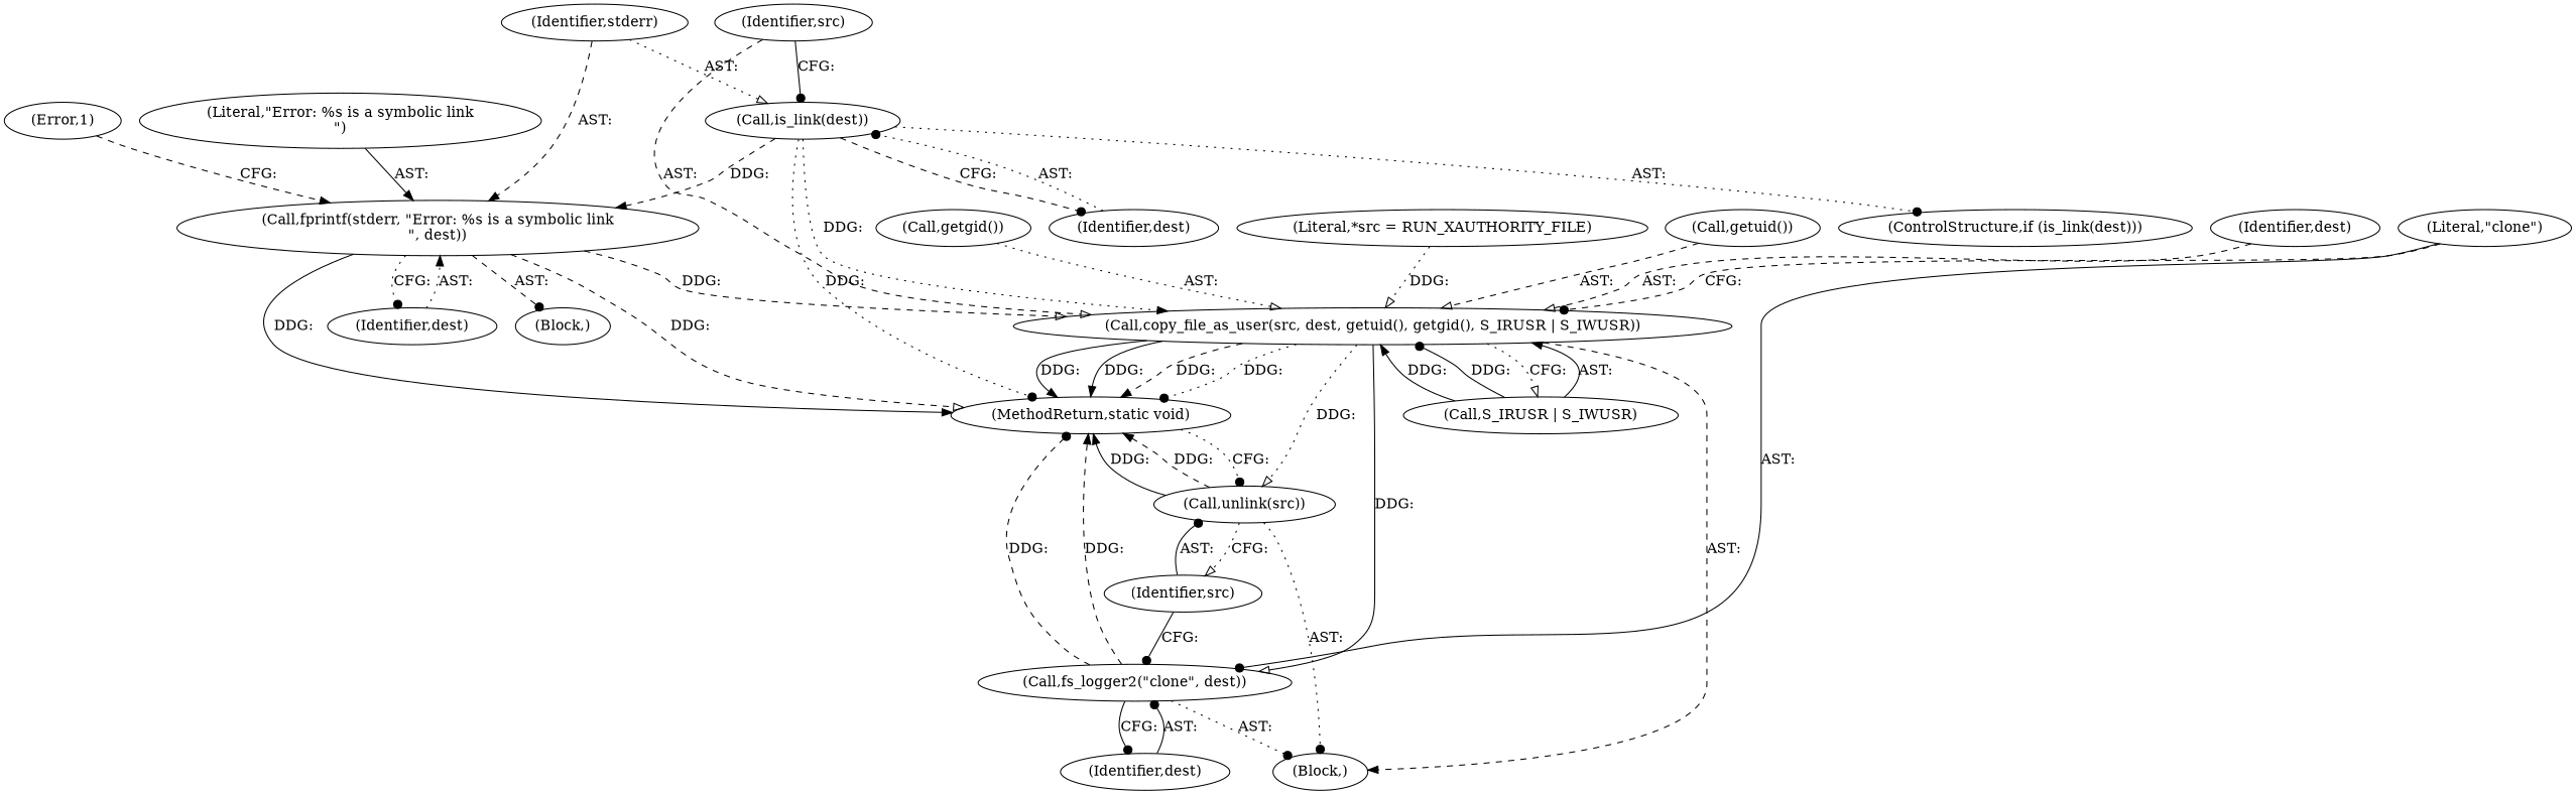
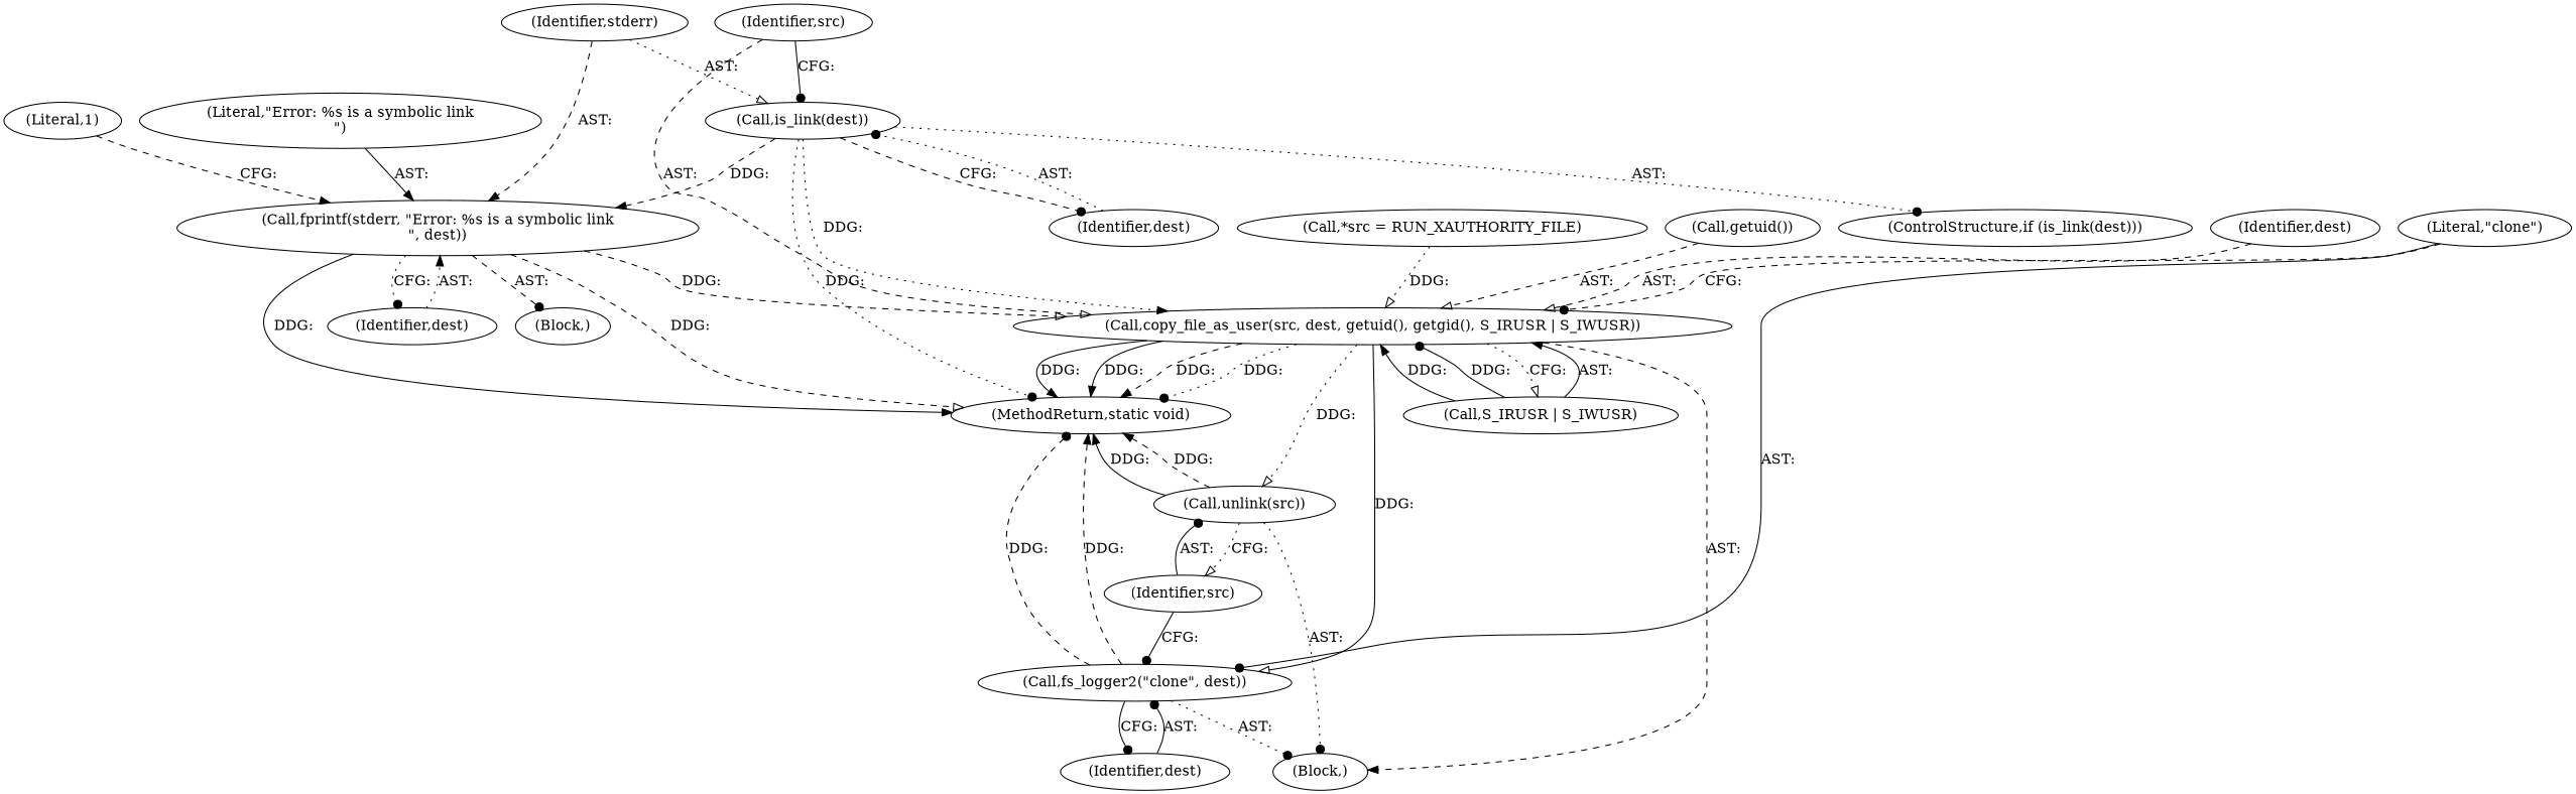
  digraph {
    edge [arrowhead=dot style=dashed]
    n1 [label="(Call,fprintf(stderr, \"Error: %s is a symbolic link\n\", dest))"]
    n2 [label="(Call,copy_file_as_user(src, dest, getuid(), getgid(), S_IRUSR | S_IWUSR))"]
    n3 [label="(MethodReturn,static void)"]
    n4 [label="(Identifier,dest)"]
    n5 [label="(Block,)"]
    n6 [label="(Call,fs_logger2(\"clone\", dest))"]
    n7 [label="(Call,unlink(src))"]
    n8 [label="(Block,)"]
    n9 [label="(Call,S_IRUSR | S_IWUSR)"]
    n10 [label="(Call,is_link(dest))"]
    n11 [label="(Identifier,dest)"]
    n12 [label="(ControlStructure,if (is_link(dest)))"]
    n13 [label="(Identifier,dest)"]
    n14 [label="(Identifier,src)"]
-   n15 [label="(Call,getgid())"]
-   n16 [label="(Literal,*src = RUN_XAUTHORITY_FILE)"]
+   n16 [label="(Call,*src = RUN_XAUTHORITY_FILE)"]
    n17 [label="(Call,getuid())"]
    n18 [label="(Identifier,src)"]
    n19 [label="(Identifier,dest)"]
    n20 [label="(Identifier,stderr)"]
-   n21 [label="(Error,1)"]
+   n21 [label="(Literal,1)"]
    n22 [label="(Literal,\"Error: %s is a symbolic link\n\")"]
    n23 [label="(Literal,\"clone\")"]
    n1 -> n2 [arrowhead=onormal label="DDG: "]
    n1 -> n3 [arrowhead=normal label="DDG: " style=solid]
    n1 -> n3 [arrowhead=onormal label="DDG: "]
    n1 -> n4 [label="CFG: " style=dotted]
    n1 -> n5 [label="AST: "]
    n2 -> n3 [arrowhead=normal label="DDG: "]
    n2 -> n3 [label="DDG: " style=dotted]
    n2 -> n3 [arrowhead=normal label="DDG: " style=solid]
    n2 -> n3 [arrowhead=normal label="DDG: " style=solid]
    n2 -> n6 [arrowhead=onormal label="DDG: " style=solid]
    n2 -> n7 [arrowhead=onormal label="DDG: " style=dotted]
    n2 -> n8 [arrowhead=normal label="AST: "]
    n2 -> n9 [arrowhead=onormal label="CFG: " style=dotted]
-   n3 -> n7 [label="CFG: " style=dotted]
    n4 -> n1 [arrowhead=normal label="AST: " style=dotted]
    n6 -> n3 [label="DDG: "]
    n6 -> n3 [arrowhead=normal label="DDG: "]
    n6 -> n8 [label="AST: " style=dotted]
    n6 -> n13 [label="CFG: " style=solid]
    n7 -> n3 [arrowhead=normal label="DDG: " style=solid]
    n7 -> n3 [arrowhead=normal label="DDG: "]
    n7 -> n8 [label="AST: " style=dotted]
    n7 -> n14 [arrowhead=onormal label="CFG: " style=dotted]
    n9 -> n2 [arrowhead=normal label="AST: " style=solid]
    n9 -> n2 [arrowhead=normal label="DDG: " style=solid]
    n9 -> n2 [label="DDG: " style=solid]
    n10 -> n1 [arrowhead=normal label="DDG: "]
    n10 -> n2 [arrowhead=normal label="DDG: " style=dotted]
    n10 -> n3 [label="DDG: " style=dotted]
    n10 -> n11 [label="CFG: "]
    n10 -> n12 [label="AST: " style=dotted]
    n11 -> n10 [label="AST: " style=dotted]
    n13 -> n6 [label="AST: " style=solid]
    n14 -> n6 [label="CFG: " style=solid]
    n14 -> n7 [label="AST: " style=solid]
-   n15 -> n2 [arrowhead=onormal label="AST: " style=dotted]
    n16 -> n2 [arrowhead=onormal label="DDG: " style=dotted]
    n17 -> n2 [arrowhead=onormal label="AST: "]
    n18 -> n2 [arrowhead=onormal label="AST: "]
    n18 -> n10 [label="CFG: " style=solid]
    n19 -> n2 [arrowhead=onormal label="AST: "]
    n20 -> n1 [arrowhead=normal label="AST: "]
    n20 -> n10 [arrowhead=onormal label="AST: " style=dotted]
    n21 -> n1 [arrowhead=normal label="CFG: "]
    n22 -> n1 [arrowhead=normal label="AST: " style=solid]
    n23 -> n2 [label="CFG: "]
    n23 -> n6 [label="AST: " style=solid]
  }
